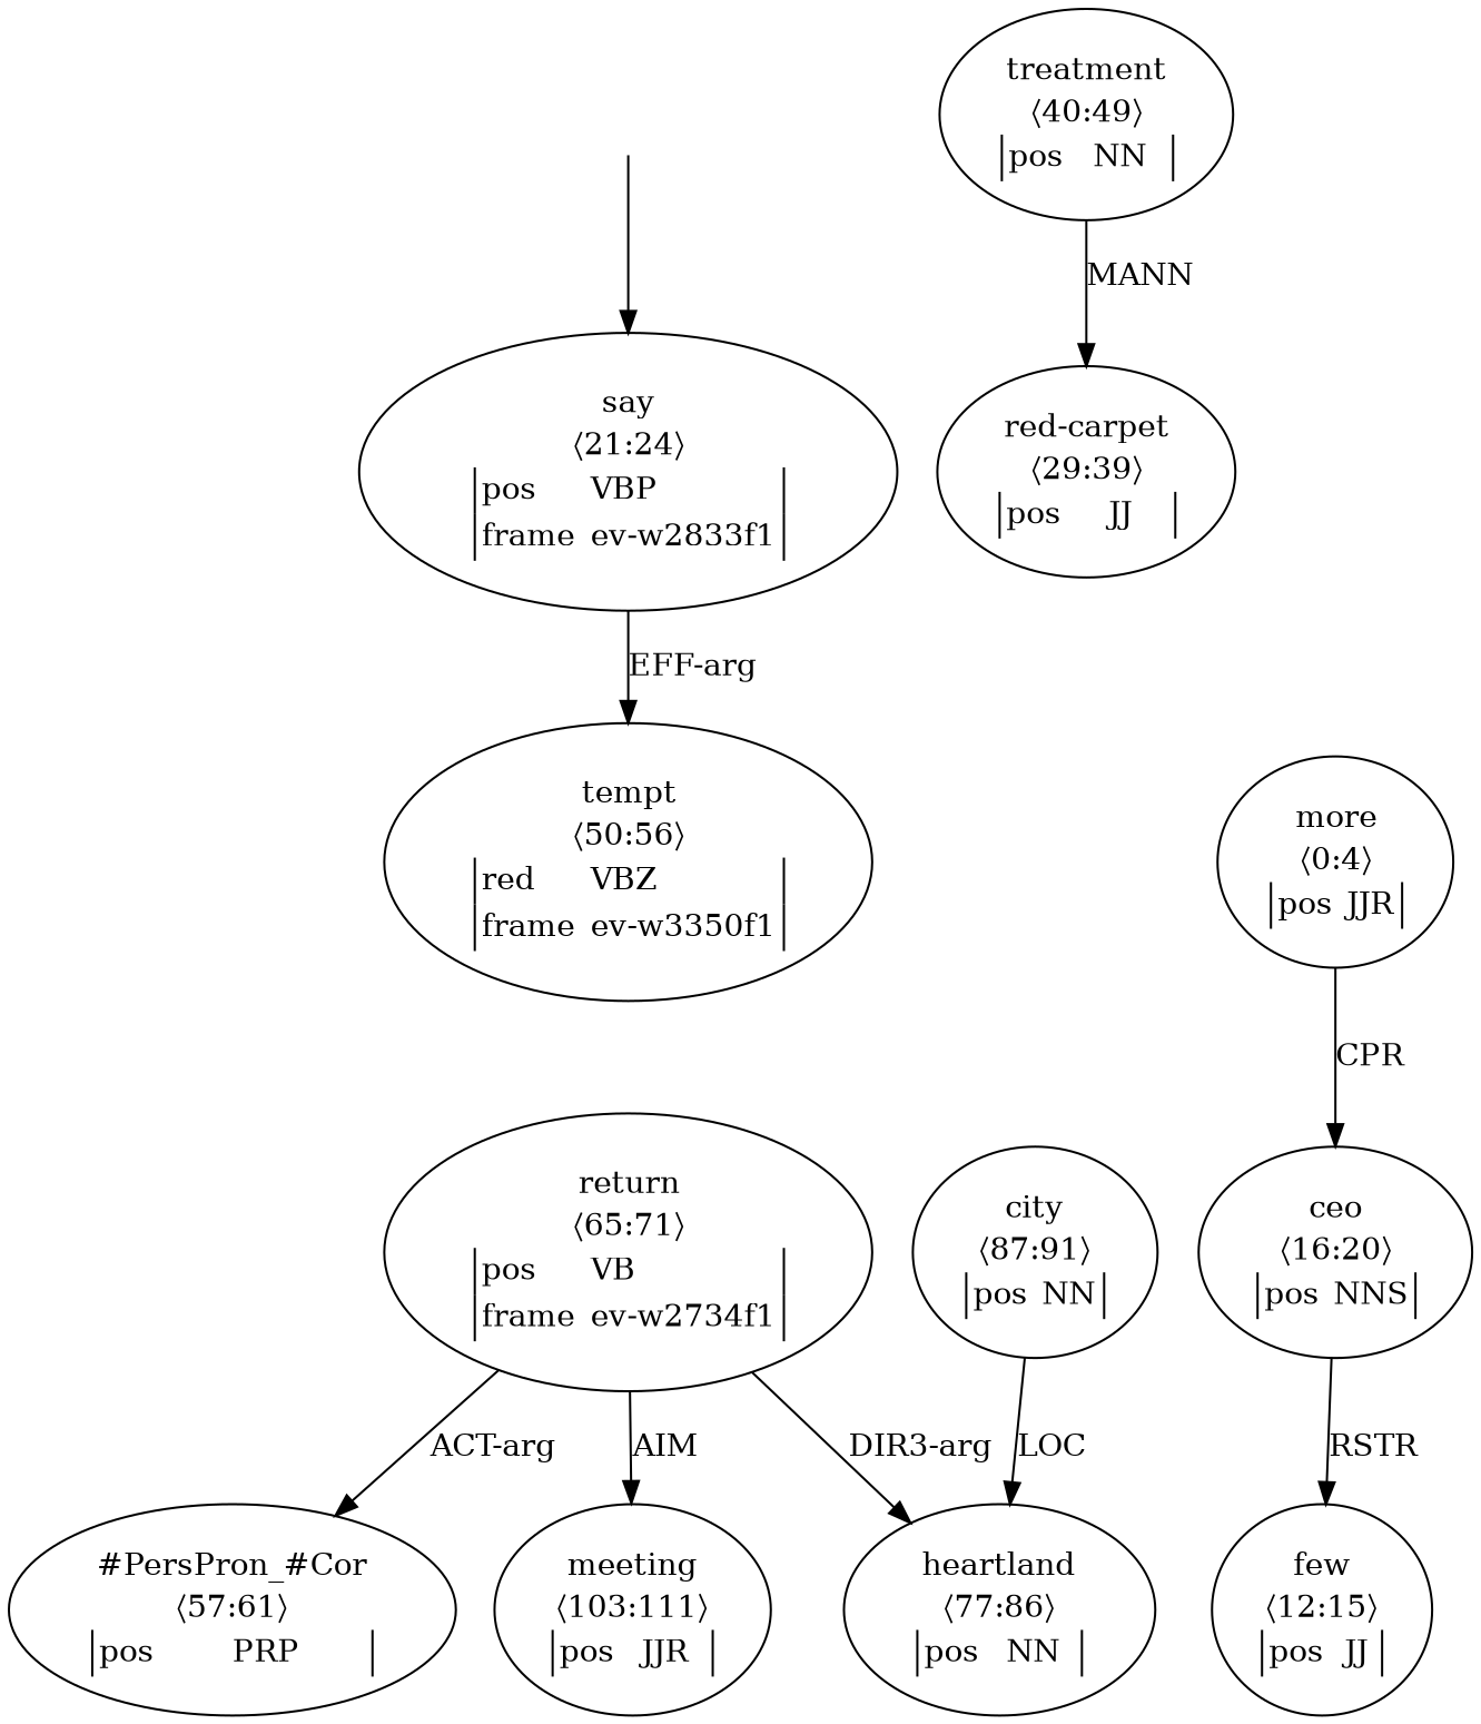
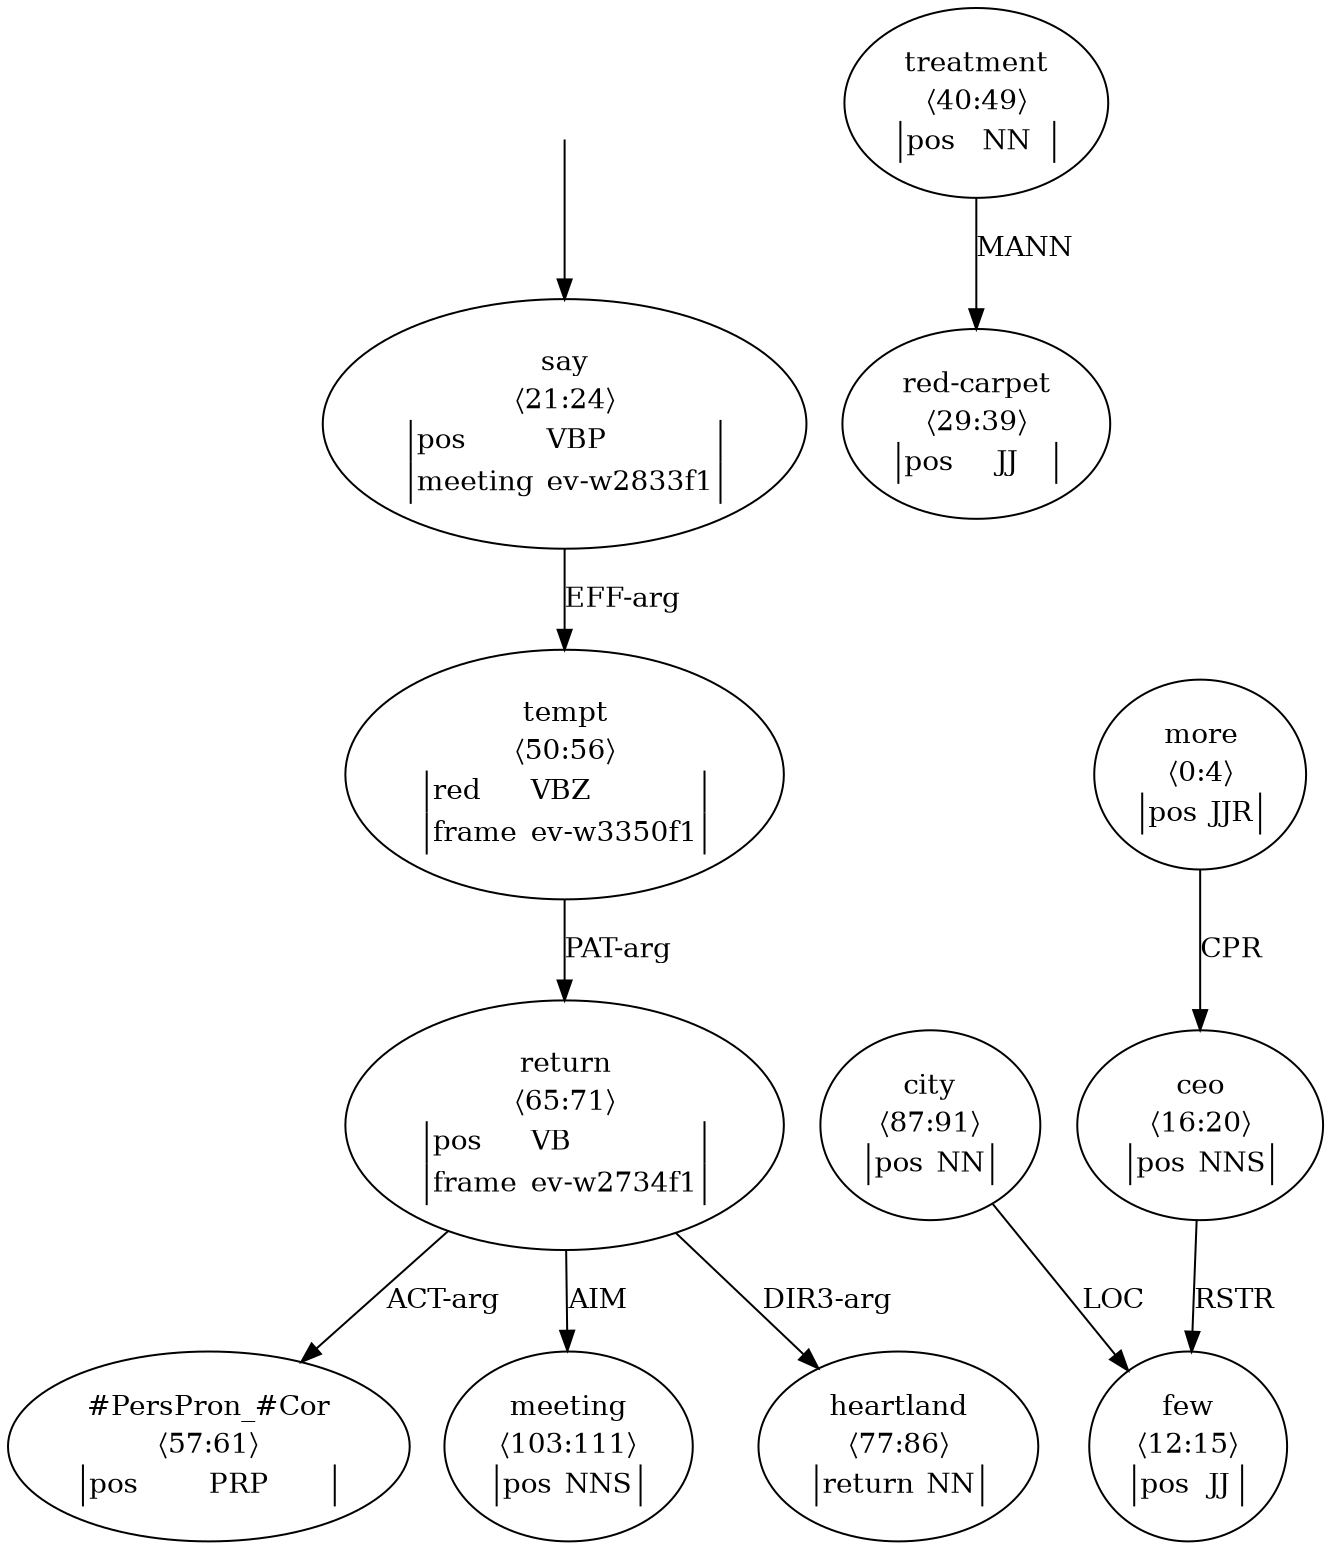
  digraph {
    top [style=invis]
-   n2 [label=<<table align="center" border="0" cellspacing="0"><tr><td colspan="2">say</td></tr><tr><td colspan="2">〈21:24〉</td></tr><tr><td sides="l" border="1" align="left">pos</td><td sides="r" border="1" align="left">VBP</td></tr><tr><td sides="l" border="1" align="left">frame</td><td sides="r" border="1" align="left">ev-w2833f1</td></tr></table>>]
+   n2 [label=<<table align="center" border="0" cellspacing="0"><tr><td colspan="2">say</td></tr><tr><td colspan="2">〈21:24〉</td></tr><tr><td sides="l" border="1" align="left">pos</td><td sides="r" border="1" align="left">VBP</td></tr><tr><td sides="l" border="1" align="left">meeting</td><td sides="r" border="1" align="left">ev-w2833f1</td></tr></table>>]
    n3 [label=<<table align="center" border="0" cellspacing="0"><tr><td colspan="2">tempt</td></tr><tr><td colspan="2">〈50:56〉</td></tr><tr><td sides="l" border="1" align="left">red</td><td sides="r" border="1" align="left">VBZ</td></tr><tr><td sides="l" border="1" align="left">frame</td><td sides="r" border="1" align="left">ev-w3350f1</td></tr></table>>]
    n4 [label=<<table align="center" border="0" cellspacing="0"><tr><td colspan="2">more</td></tr><tr><td colspan="2">〈0:4〉</td></tr><tr><td sides="l" border="1" align="left">pos</td><td sides="r" border="1" align="left">JJR</td></tr></table>>]
    n5 [label=<<table align="center" border="0" cellspacing="0"><tr><td colspan="2">ceo</td></tr><tr><td colspan="2">〈16:20〉</td></tr><tr><td sides="l" border="1" align="left">pos</td><td sides="r" border="1" align="left">NNS</td></tr></table>>]
    n6 [label=<<table align="center" border="0" cellspacing="0"><tr><td colspan="2">return</td></tr><tr><td colspan="2">〈65:71〉</td></tr><tr><td sides="l" border="1" align="left">pos</td><td sides="r" border="1" align="left">VB</td></tr><tr><td sides="l" border="1" align="left">frame</td><td sides="r" border="1" align="left">ev-w2734f1</td></tr></table>>]
    n7 [label=<<table align="center" border="0" cellspacing="0"><tr><td colspan="2">few</td></tr><tr><td colspan="2">〈12:15〉</td></tr><tr><td sides="l" border="1" align="left">pos</td><td sides="r" border="1" align="left">JJ</td></tr></table>>]
    n8 [label=<<table align="center" border="0" cellspacing="0"><tr><td colspan="2">red-carpet</td></tr><tr><td colspan="2">〈29:39〉</td></tr><tr><td sides="l" border="1" align="left">pos</td><td sides="r" border="1" align="left">JJ</td></tr></table>>]
    n9 [label=<<table align="center" border="0" cellspacing="0"><tr><td colspan="2">treatment</td></tr><tr><td colspan="2">〈40:49〉</td></tr><tr><td sides="l" border="1" align="left">pos</td><td sides="r" border="1" align="left">NN</td></tr></table>>]
    n10 [label=<<table align="center" border="0" cellspacing="0"><tr><td colspan="2">#PersPron_#Cor</td></tr><tr><td colspan="2">〈57:61〉</td></tr><tr><td sides="l" border="1" align="left">pos</td><td sides="r" border="1" align="left">PRP</td></tr></table>>]
-   n11 [label=<<table align="center" border="0" cellspacing="0"><tr><td colspan="2">meeting</td></tr><tr><td colspan="2">〈103:111〉</td></tr><tr><td sides="l" border="1" align="left">pos</td><td sides="r" border="1" align="left">JJR</td></tr></table>>]
-   n12 [label=<<table align="center" border="0" cellspacing="0"><tr><td colspan="2">heartland</td></tr><tr><td colspan="2">〈77:86〉</td></tr><tr><td sides="l" border="1" align="left">pos</td><td sides="r" border="1" align="left">NN</td></tr></table>>]
+   n11 [label=<<table align="center" border="0" cellspacing="0"><tr><td colspan="2">meeting</td></tr><tr><td colspan="2">〈103:111〉</td></tr><tr><td sides="l" border="1" align="left">pos</td><td sides="r" border="1" align="left">NNS</td></tr></table>>]
+   n12 [label=<<table align="center" border="0" cellspacing="0"><tr><td colspan="2">heartland</td></tr><tr><td colspan="2">〈77:86〉</td></tr><tr><td sides="l" border="1" align="left">return</td><td sides="r" border="1" align="left">NN</td></tr></table>>]
    n13 [label=<<table align="center" border="0" cellspacing="0"><tr><td colspan="2">city</td></tr><tr><td colspan="2">〈87:91〉</td></tr><tr><td sides="l" border="1" align="left">pos</td><td sides="r" border="1" align="left">NN</td></tr></table>>]
    top -> n2
    n2 -> n3 [label="EFF-arg"]
+   n3 -> n6 [label="PAT-arg"]
    n4 -> n5 [label=CPR]
    n5 -> n7 [label=RSTR]
    n6 -> n10 [label="ACT-arg"]
    n6 -> n11 [label=AIM]
    n6 -> n12 [label="DIR3-arg"]
    n9 -> n8 [label=MANN]
-   n13 -> n12 [label=LOC]
+   n13 -> n7 [label=LOC]
  }
